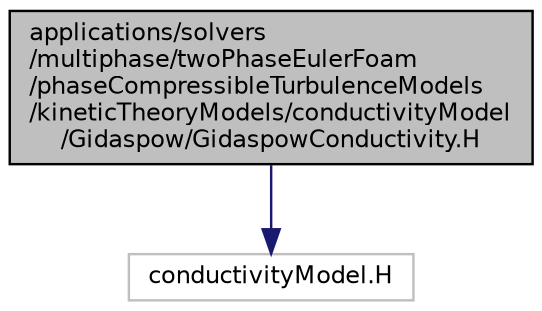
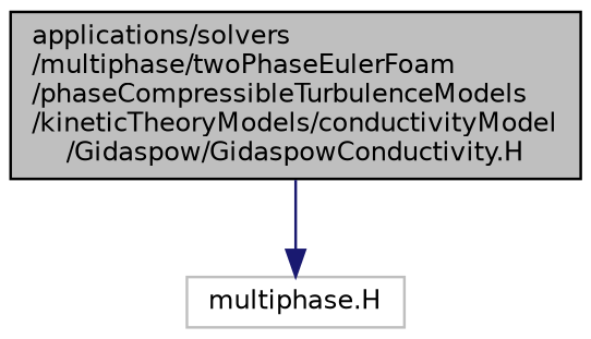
  digraph {
    node [fontname=Helvetica fontsize=10 shape=record]
    n1 [color=black fillcolor=grey75 fontcolor=black height=0.2 label="applications/solvers\l/multiphase/twoPhaseEulerFoam\l/phaseCompressibleTurbulenceModels\l/kineticTheoryModels/conductivityModel\l/Gidaspow/GidaspowConductivity.H" style=filled width=0.4]
-   n2 [color=grey75 height=0.2 label="conductivityModel.H" width=0.4]
+   n2 [color=grey75 height=0.2 label="multiphase.H" width=0.4]
    n1 -> n2 [color=midnightblue fontname=Helvetica fontsize=10 labelfontname=Helvetica labelfontsize=10 style=solid]
  }
